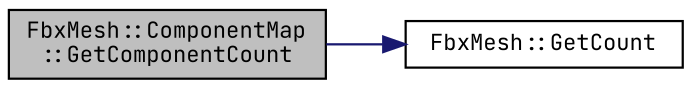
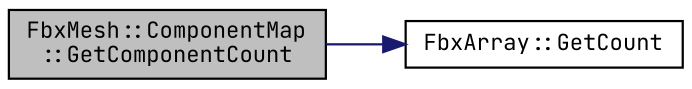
  digraph {
    rankdir=LR
    fontname="JetBrains Mono"
    node [color=black fontname="JetBrains Mono" fontsize=10 shape=record style=filled]
    n1 [fillcolor=grey75 fontcolor=black height=0.2 label="FbxMesh::ComponentMap\l::GetComponentCount" width=0.4]
-   n2 [fillcolor=white height=0.2 label="FbxMesh::GetCount" width=0.4]
+   n2 [fillcolor=white height=0.2 label="FbxArray::GetCount" width=0.4]
    n1 -> n2 [color=midnightblue fontname="JetBrains Mono" fontsize=10 labelfontname=Helvetica labelfontsize=10 style=solid]
  }
